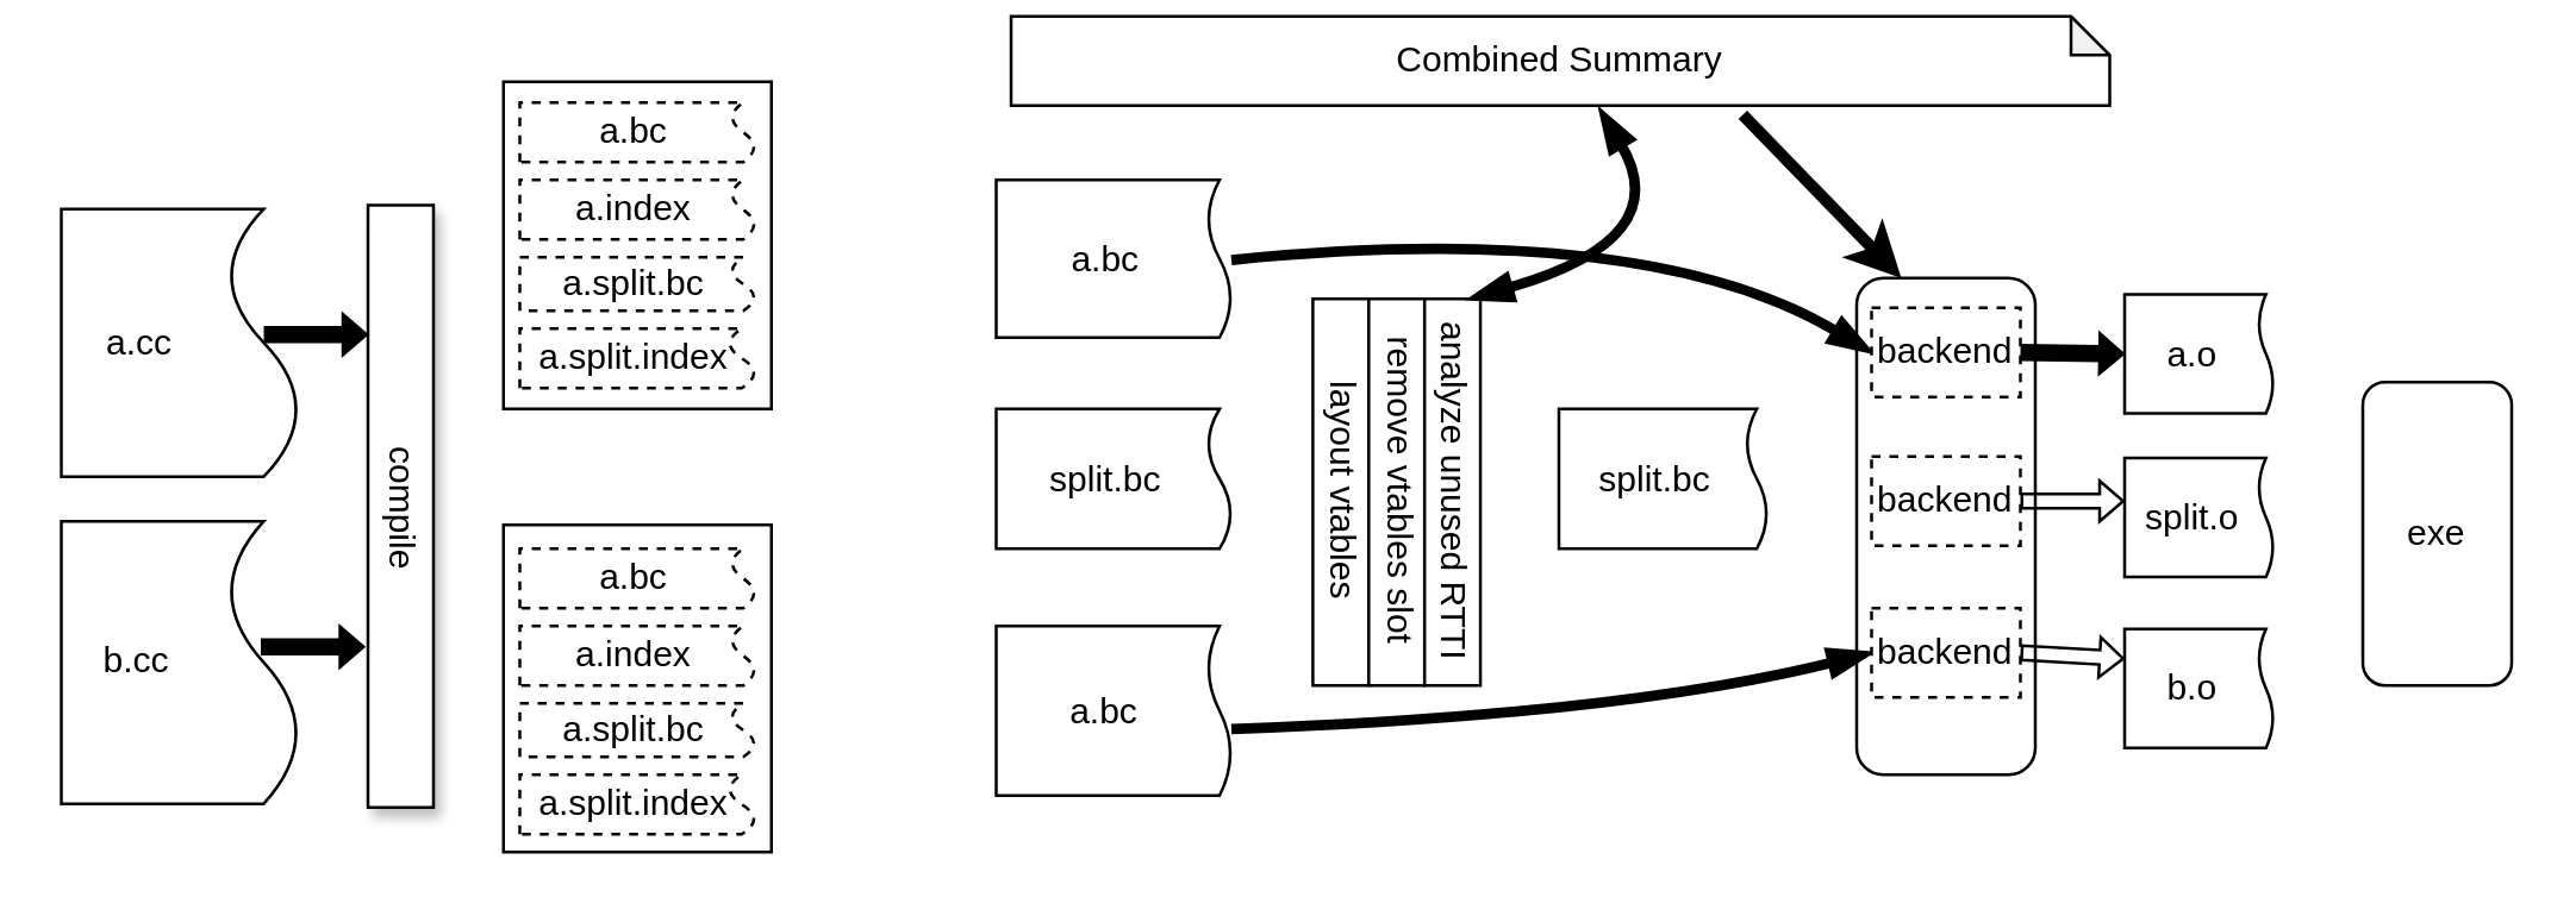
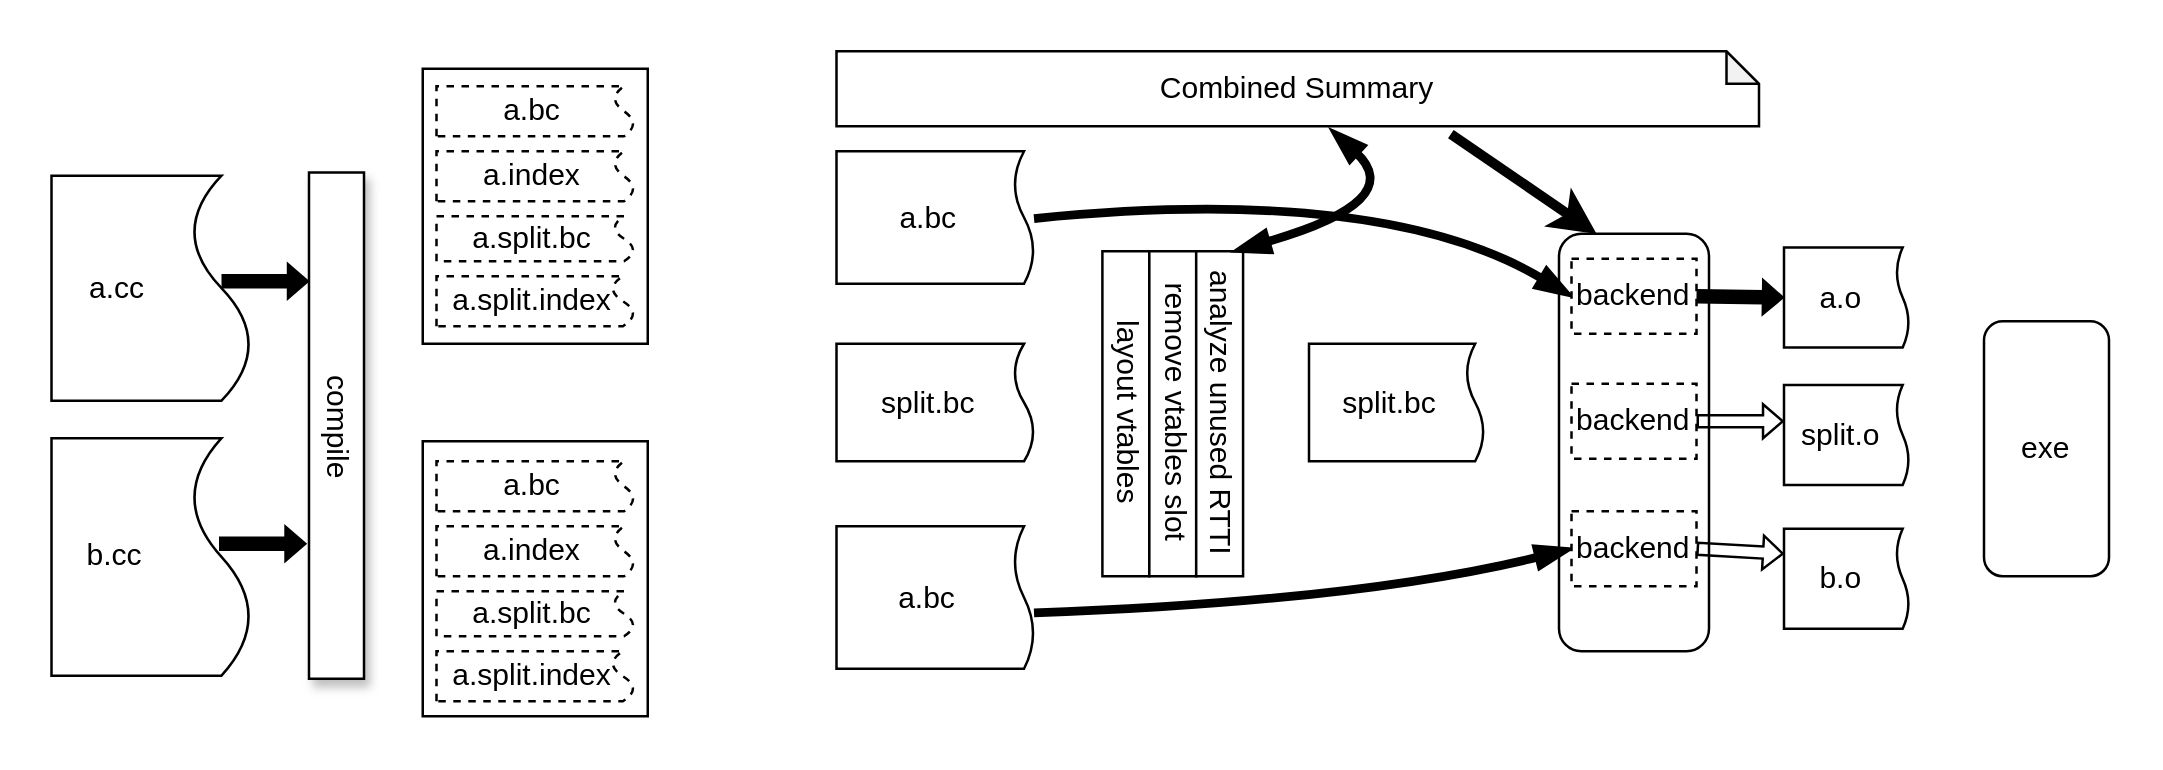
  <mxCell id="0" />
  <mxCell id="1" parent="0" />
  <mxCell id="2" value="" style="rounded=0;whiteSpace=wrap;html=1;fillColor=none;" vertex="1" parent="1"><mxGeometry x="168.5" y="176" width="90" height="110" as="geometry" /></mxCell>
  <mxCell id="3" value="" style="rounded=0;whiteSpace=wrap;html=1;fillColor=none;" vertex="1" parent="1"><mxGeometry x="168.5" y="27" width="90" height="110" as="geometry" /></mxCell>
  <mxCell id="4" value="a.cc" style="shape=document;whiteSpace=wrap;html=1;boundedLbl=1;direction=north;" vertex="1" parent="1"><mxGeometry x="20" y="69.75" width="80" height="90" as="geometry" /></mxCell>
  <mxCell id="5" value="a.bc" style="shape=document;whiteSpace=wrap;html=1;boundedLbl=1;direction=north;size=0.101;dashed=1;" vertex="1" parent="1"><mxGeometry x="174" y="34" width="79" height="20" as="geometry" /></mxCell>
  <mxCell id="6" value="b.cc" style="shape=document;whiteSpace=wrap;html=1;boundedLbl=1;direction=north;" vertex="1" parent="1"><mxGeometry x="20" y="174.75" width="80" height="95" as="geometry" /></mxCell>
  <mxCell id="7" value="a.index" style="shape=document;whiteSpace=wrap;html=1;boundedLbl=1;direction=north;size=0.101;dashed=1;" vertex="1" parent="1"><mxGeometry x="174" y="60" width="79" height="20" as="geometry" /></mxCell>
  <mxCell id="8" value="a.split.bc" style="shape=document;whiteSpace=wrap;html=1;boundedLbl=1;direction=north;size=0.101;dashed=1;" vertex="1" parent="1"><mxGeometry x="174" y="86" width="79" height="18" as="geometry" /></mxCell>
  <mxCell id="9" value="a.split.index" style="shape=document;whiteSpace=wrap;html=1;boundedLbl=1;direction=north;size=0.112;dashed=1;" vertex="1" parent="1"><mxGeometry x="174" y="110" width="79" height="20" as="geometry" /></mxCell>
  <mxCell id="10" value="a.bc" style="shape=document;whiteSpace=wrap;html=1;boundedLbl=1;direction=north;size=0.101;dashed=1;" vertex="1" parent="1"><mxGeometry x="174" y="184" width="79" height="20" as="geometry" /></mxCell>
  <mxCell id="11" value="a.index" style="shape=document;whiteSpace=wrap;html=1;boundedLbl=1;direction=north;size=0.101;dashed=1;" vertex="1" parent="1"><mxGeometry x="174" y="210" width="79" height="20" as="geometry" /></mxCell>
  <mxCell id="12" value="a.split.bc" style="shape=document;whiteSpace=wrap;html=1;boundedLbl=1;direction=north;size=0.101;dashed=1;" vertex="1" parent="1"><mxGeometry x="174" y="236" width="79" height="18" as="geometry" /></mxCell>
  <mxCell id="13" value="a.split.index" style="shape=document;whiteSpace=wrap;html=1;boundedLbl=1;direction=north;size=0.112;dashed=1;" vertex="1" parent="1"><mxGeometry x="174" y="260" width="79" height="20" as="geometry" /></mxCell>
  <mxCell id="14" value="a.bc" style="shape=document;whiteSpace=wrap;html=1;boundedLbl=1;direction=north;size=0.101;" vertex="1" parent="1"><mxGeometry x="334" y="60" width="79" height="53" as="geometry" /></mxCell>
  <mxCell id="15" value="split.bc" style="shape=document;whiteSpace=wrap;html=1;boundedLbl=1;direction=north;size=0.101;" vertex="1" parent="1"><mxGeometry x="334" y="137" width="79" height="47" as="geometry" /></mxCell>
  <mxCell id="16" value="a.bc" style="shape=document;whiteSpace=wrap;html=1;boundedLbl=1;direction=north;size=0.101;" vertex="1" parent="1"><mxGeometry x="334" y="210" width="79" height="57" as="geometry" /></mxCell>
- <mxCell id="17" value="Combined Summary" style="shape=note;whiteSpace=wrap;html=1;backgroundOutline=1;darkOpacity=0.05;size=13;" vertex="1" parent="1"><mxGeometry x="339" y="5" width="369" height="30" as="geometry" /></mxCell>
+ <mxCell id="17" value="Combined Summary" style="shape=note;whiteSpace=wrap;html=1;backgroundOutline=1;darkOpacity=0.05;size=13;" vertex="1" parent="1"><mxGeometry x="334" y="20" width="369" height="30" as="geometry" /></mxCell>
  <mxCell id="18" value="split.bc" style="shape=document;whiteSpace=wrap;html=1;boundedLbl=1;direction=north;size=0.101;" vertex="1" parent="1"><mxGeometry x="523" y="137" width="70" height="47" as="geometry" /></mxCell>
  <mxCell id="19" value="" style="rounded=1;whiteSpace=wrap;html=1;direction=north;textDirection=vertical-lr;" vertex="1" parent="1"><mxGeometry x="623" y="93" width="60" height="167" as="geometry" /></mxCell>
  <mxCell id="20" value="layout vtables" style="rounded=0;whiteSpace=wrap;strokeColor=default;direction=north;html=1;verticalAlign=middle;textDirection=vertical-lr;align=center;" vertex="1" parent="1"><mxGeometry x="440.365" y="99.995" width="18.75" height="130" as="geometry" /></mxCell>
  <mxCell id="21" value="remove vtables slot" style="rounded=0;whiteSpace=wrap;html=1;strokeColor=default;direction=south;textDirection=vertical-lr;" vertex="1" parent="1"><mxGeometry x="459.125" y="99.995" width="18.75" height="130" as="geometry" /></mxCell>
  <mxCell id="22" value="analyze unused RTTI" style="rounded=0;whiteSpace=wrap;html=1;strokeColor=default;direction=south;textDirection=vertical-lr;" vertex="1" parent="1"><mxGeometry x="477.875" y="99.995" width="18.75" height="130" as="geometry" /></mxCell>
  <mxCell id="23" value="" style="curved=1;endArrow=blockThin;html=1;rounded=0;strokeWidth=3.5;exitX=0.536;exitY=1.045;exitDx=0;exitDy=0;exitPerimeter=0;startArrow=blockThin;startFill=1;endFill=1;" edge="1" parent="1" source="17"><mxGeometry width="50" height="50" relative="1" as="geometry"><mxPoint x="463.005" y="50" as="sourcePoint" /><mxPoint x="493" y="100" as="targetPoint" /><Array as="points"><mxPoint x="563" y="80" /></Array></mxGeometry></mxCell>
  <mxCell id="24" value="" style="curved=1;endArrow=none;html=1;rounded=0;strokeWidth=3.5;startArrow=blockThin;startFill=1;endFill=0;exitX=0;exitY=0.5;exitDx=0;exitDy=0;entryX=0.392;entryY=1;entryDx=0;entryDy=0;entryPerimeter=0;" edge="1" parent="1" source="29" target="16"><mxGeometry width="50" height="50" relative="1" as="geometry"><mxPoint x="643" y="244.66" as="sourcePoint" /><mxPoint x="433" y="244.67" as="targetPoint" /><Array as="points"><mxPoint x="543" y="240" /></Array></mxGeometry></mxCell>
  <mxCell id="25" value="" style="curved=1;endArrow=none;html=1;rounded=0;strokeWidth=3.5;startArrow=blockThin;startFill=1;endFill=0;exitX=0;exitY=0.5;exitDx=0;exitDy=0;" edge="1" parent="1" source="27"><mxGeometry width="50" height="50" relative="1" as="geometry"><mxPoint x="633" y="100" as="sourcePoint" /><mxPoint x="413" y="86.91" as="targetPoint" /><Array as="points"><mxPoint x="553" y="73" /></Array></mxGeometry></mxCell>
  <mxCell id="26" value="" style="curved=1;endArrow=classic;html=1;rounded=0;strokeWidth=4;exitX=0.666;exitY=1.104;exitDx=0;exitDy=0;exitPerimeter=0;entryX=1;entryY=0.25;entryDx=0;entryDy=0;" edge="1" parent="1" source="17" target="19"><mxGeometry width="50" height="50" relative="1" as="geometry"><mxPoint x="688.63" y="51" as="sourcePoint" /><mxPoint x="732.37" y="50" as="targetPoint" /><Array as="points" /></mxGeometry></mxCell>
  <mxCell id="27" value="backend" style="rounded=0;whiteSpace=wrap;html=1;dashed=1;" vertex="1" parent="1"><mxGeometry x="628" y="103.01" width="50" height="29.99" as="geometry" /></mxCell>
  <mxCell id="28" value="backend" style="rounded=0;whiteSpace=wrap;html=1;dashed=1;" vertex="1" parent="1"><mxGeometry x="628" y="153" width="50" height="30" as="geometry" /></mxCell>
  <mxCell id="29" value="backend" style="rounded=0;whiteSpace=wrap;html=1;dashed=1;" vertex="1" parent="1"><mxGeometry x="628" y="204" width="50" height="30" as="geometry" /></mxCell>
  <mxCell id="30" value="a.o" style="shape=document;whiteSpace=wrap;html=1;boundedLbl=1;direction=north;size=0.101;" vertex="1" parent="1"><mxGeometry x="713" y="98.5" width="50" height="40" as="geometry" /></mxCell>
  <mxCell id="31" value="split.o" style="shape=document;whiteSpace=wrap;html=1;boundedLbl=1;direction=north;size=0.101;" vertex="1" parent="1"><mxGeometry x="713" y="153.51" width="50" height="40" as="geometry" /></mxCell>
  <mxCell id="32" value="b.o" style="shape=document;whiteSpace=wrap;html=1;boundedLbl=1;direction=north;size=0.101;" vertex="1" parent="1"><mxGeometry x="713" y="211" width="50" height="40" as="geometry" /></mxCell>
  <mxCell id="33" value="" style="shape=flexArrow;endArrow=classic;html=1;rounded=0;width=4.828;endSize=2.297;endWidth=7.705;exitX=1;exitY=0.5;exitDx=0;exitDy=0;entryX=0.5;entryY=0;entryDx=0;entryDy=0;fillColor=#000000;" edge="1" parent="1" source="27" target="30"><mxGeometry width="50" height="50" relative="1" as="geometry"><mxPoint x="703" y="112" as="sourcePoint" /><mxPoint x="733" y="110" as="targetPoint" /></mxGeometry></mxCell>
  <mxCell id="34" value="" style="shape=flexArrow;endArrow=classic;html=1;rounded=0;width=4.828;endSize=2.297;endWidth=7.705;exitX=1;exitY=0.5;exitDx=0;exitDy=0;" edge="1" parent="1" source="28"><mxGeometry width="50" height="50" relative="1" as="geometry"><mxPoint x="703" y="166.01" as="sourcePoint" /><mxPoint x="713" y="168" as="targetPoint" /></mxGeometry></mxCell>
  <mxCell id="35" value="" style="shape=flexArrow;endArrow=classic;html=1;rounded=0;width=4.828;endSize=2.297;endWidth=7.705;exitX=1;exitY=0.5;exitDx=0;exitDy=0;entryX=0.75;entryY=0;entryDx=0;entryDy=0;" edge="1" parent="1" source="29" target="32"><mxGeometry width="50" height="50" relative="1" as="geometry"><mxPoint x="698" y="216.5" as="sourcePoint" /><mxPoint x="733" y="216" as="targetPoint" /></mxGeometry></mxCell>
  <mxCell id="36" value="exe" style="whiteSpace=wrap;html=1;rounded=1;" vertex="1" parent="1"><mxGeometry x="793" y="128.01" width="50" height="101.99" as="geometry" /></mxCell>
  <mxCell id="37" value="compile" style="rounded=0;whiteSpace=wrap;html=1;shadow=1;direction=south;textDirection=vertical-lr;" vertex="1" parent="1"><mxGeometry x="123" y="68.5" width="22" height="202.5" as="geometry" /></mxCell>
  <mxCell id="38" value="" style="shape=flexArrow;endArrow=classic;html=1;rounded=0;width=4.828;endSize=2.297;endWidth=7.705;exitX=1;exitY=0.5;exitDx=0;exitDy=0;fillColor=#000000;" edge="1" parent="1"><mxGeometry width="50" height="50" relative="1" as="geometry"><mxPoint x="88" y="112" as="sourcePoint" /><mxPoint x="123" y="112" as="targetPoint" /></mxGeometry></mxCell>
  <mxCell id="39" value="" style="shape=flexArrow;endArrow=classic;html=1;rounded=0;width=4.828;endSize=2.297;endWidth=7.705;exitX=1;exitY=0.5;exitDx=0;exitDy=0;fillColor=#000000;" edge="1" parent="1"><mxGeometry width="50" height="50" relative="1" as="geometry"><mxPoint x="87" y="217" as="sourcePoint" /><mxPoint x="122" y="217" as="targetPoint" /></mxGeometry></mxCell>
